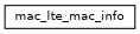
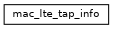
  digraph {
    rankdir=LR
-   n1 [color=black fillcolor=white fontname=Helvetica fontsize=10 height=0.2 label=mac_lte_mac_info shape=record style=filled width=0.4]
+   n1 [color=black fillcolor=white fontname=Helvetica fontsize=10 height=0.2 label=mac_lte_tap_info shape=record style=filled width=0.4]
  }
